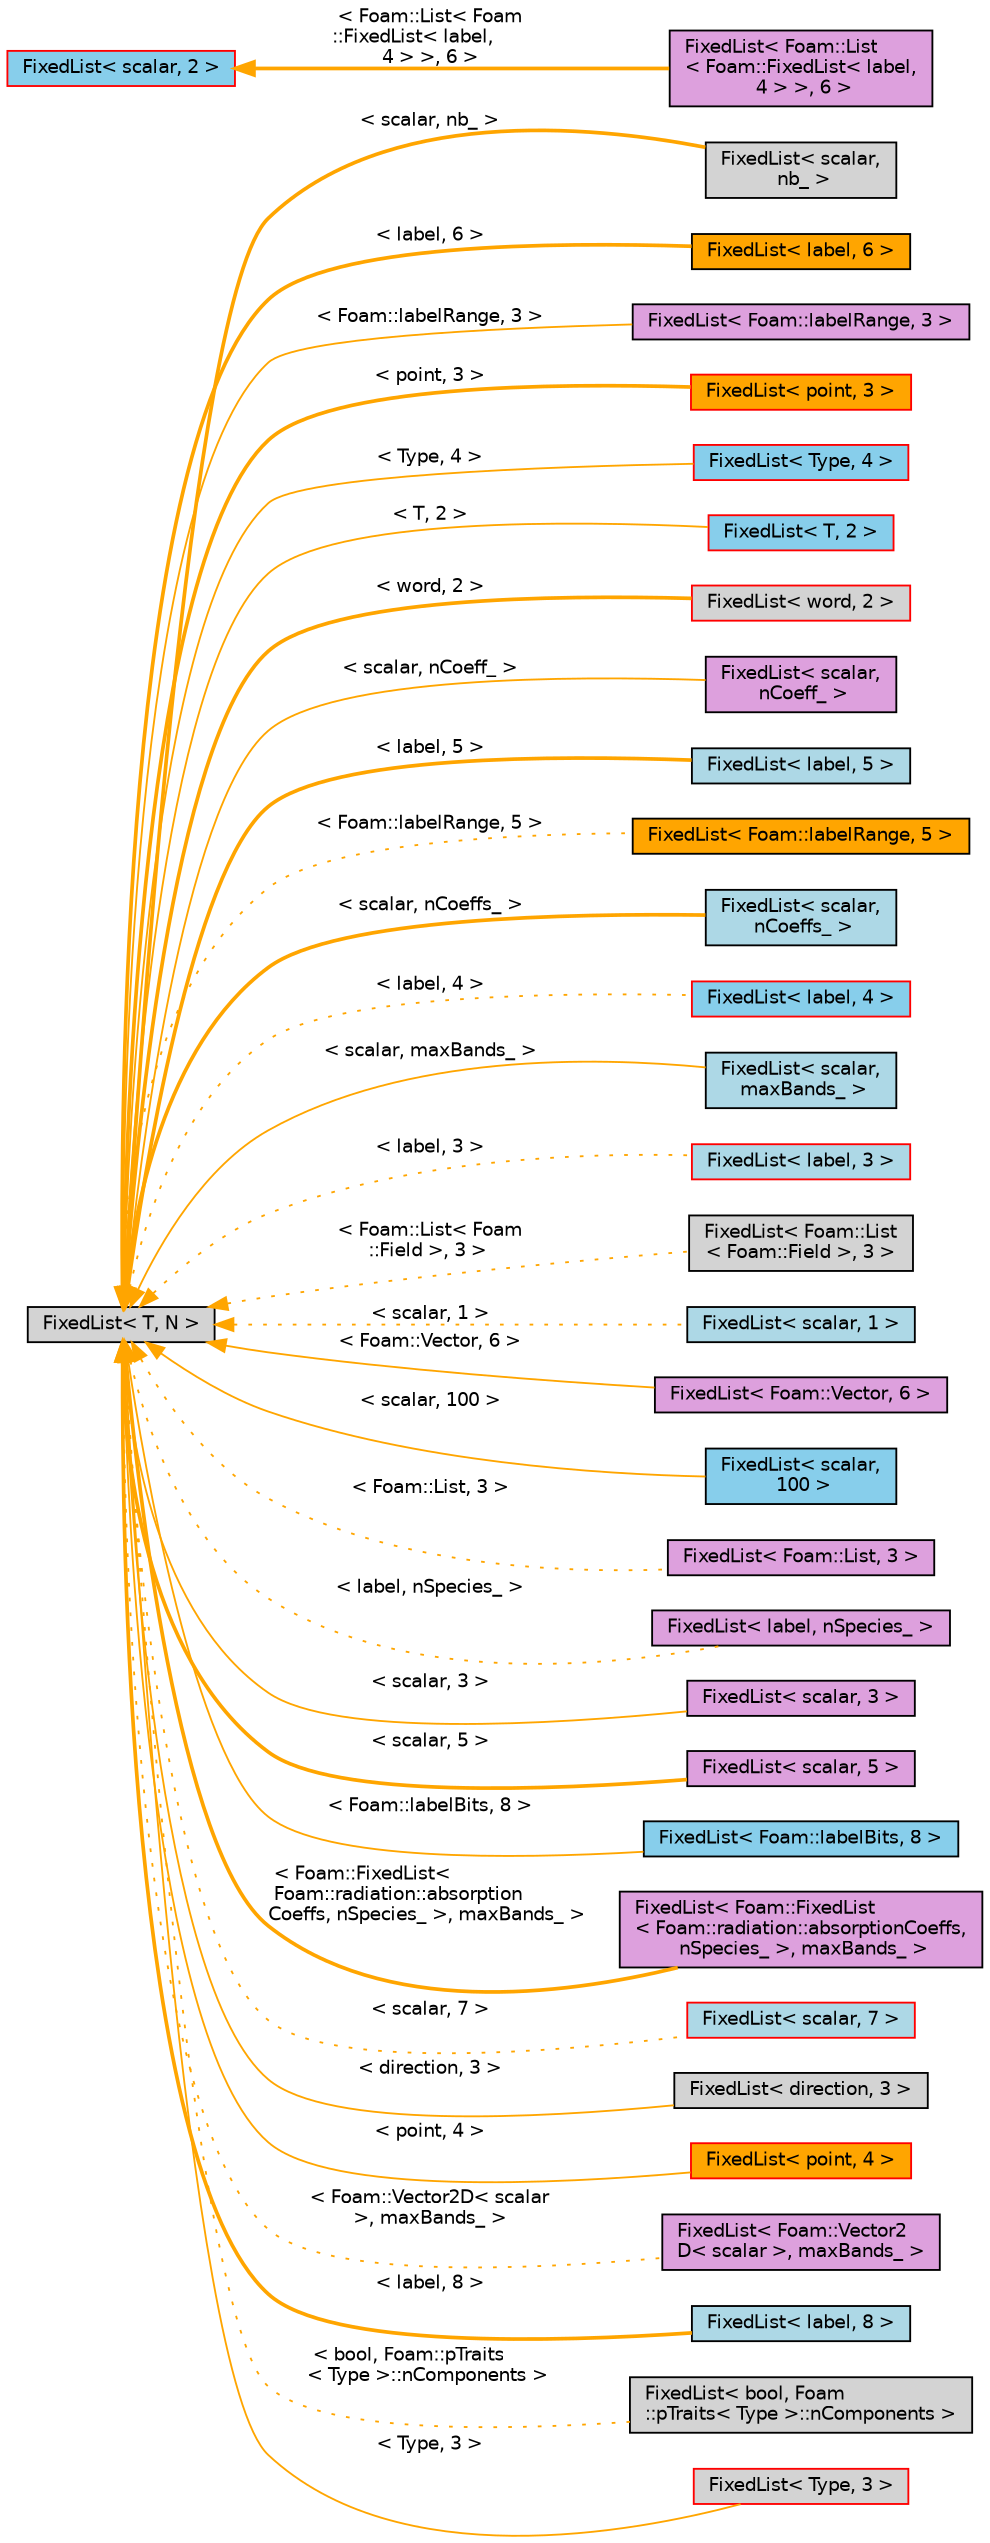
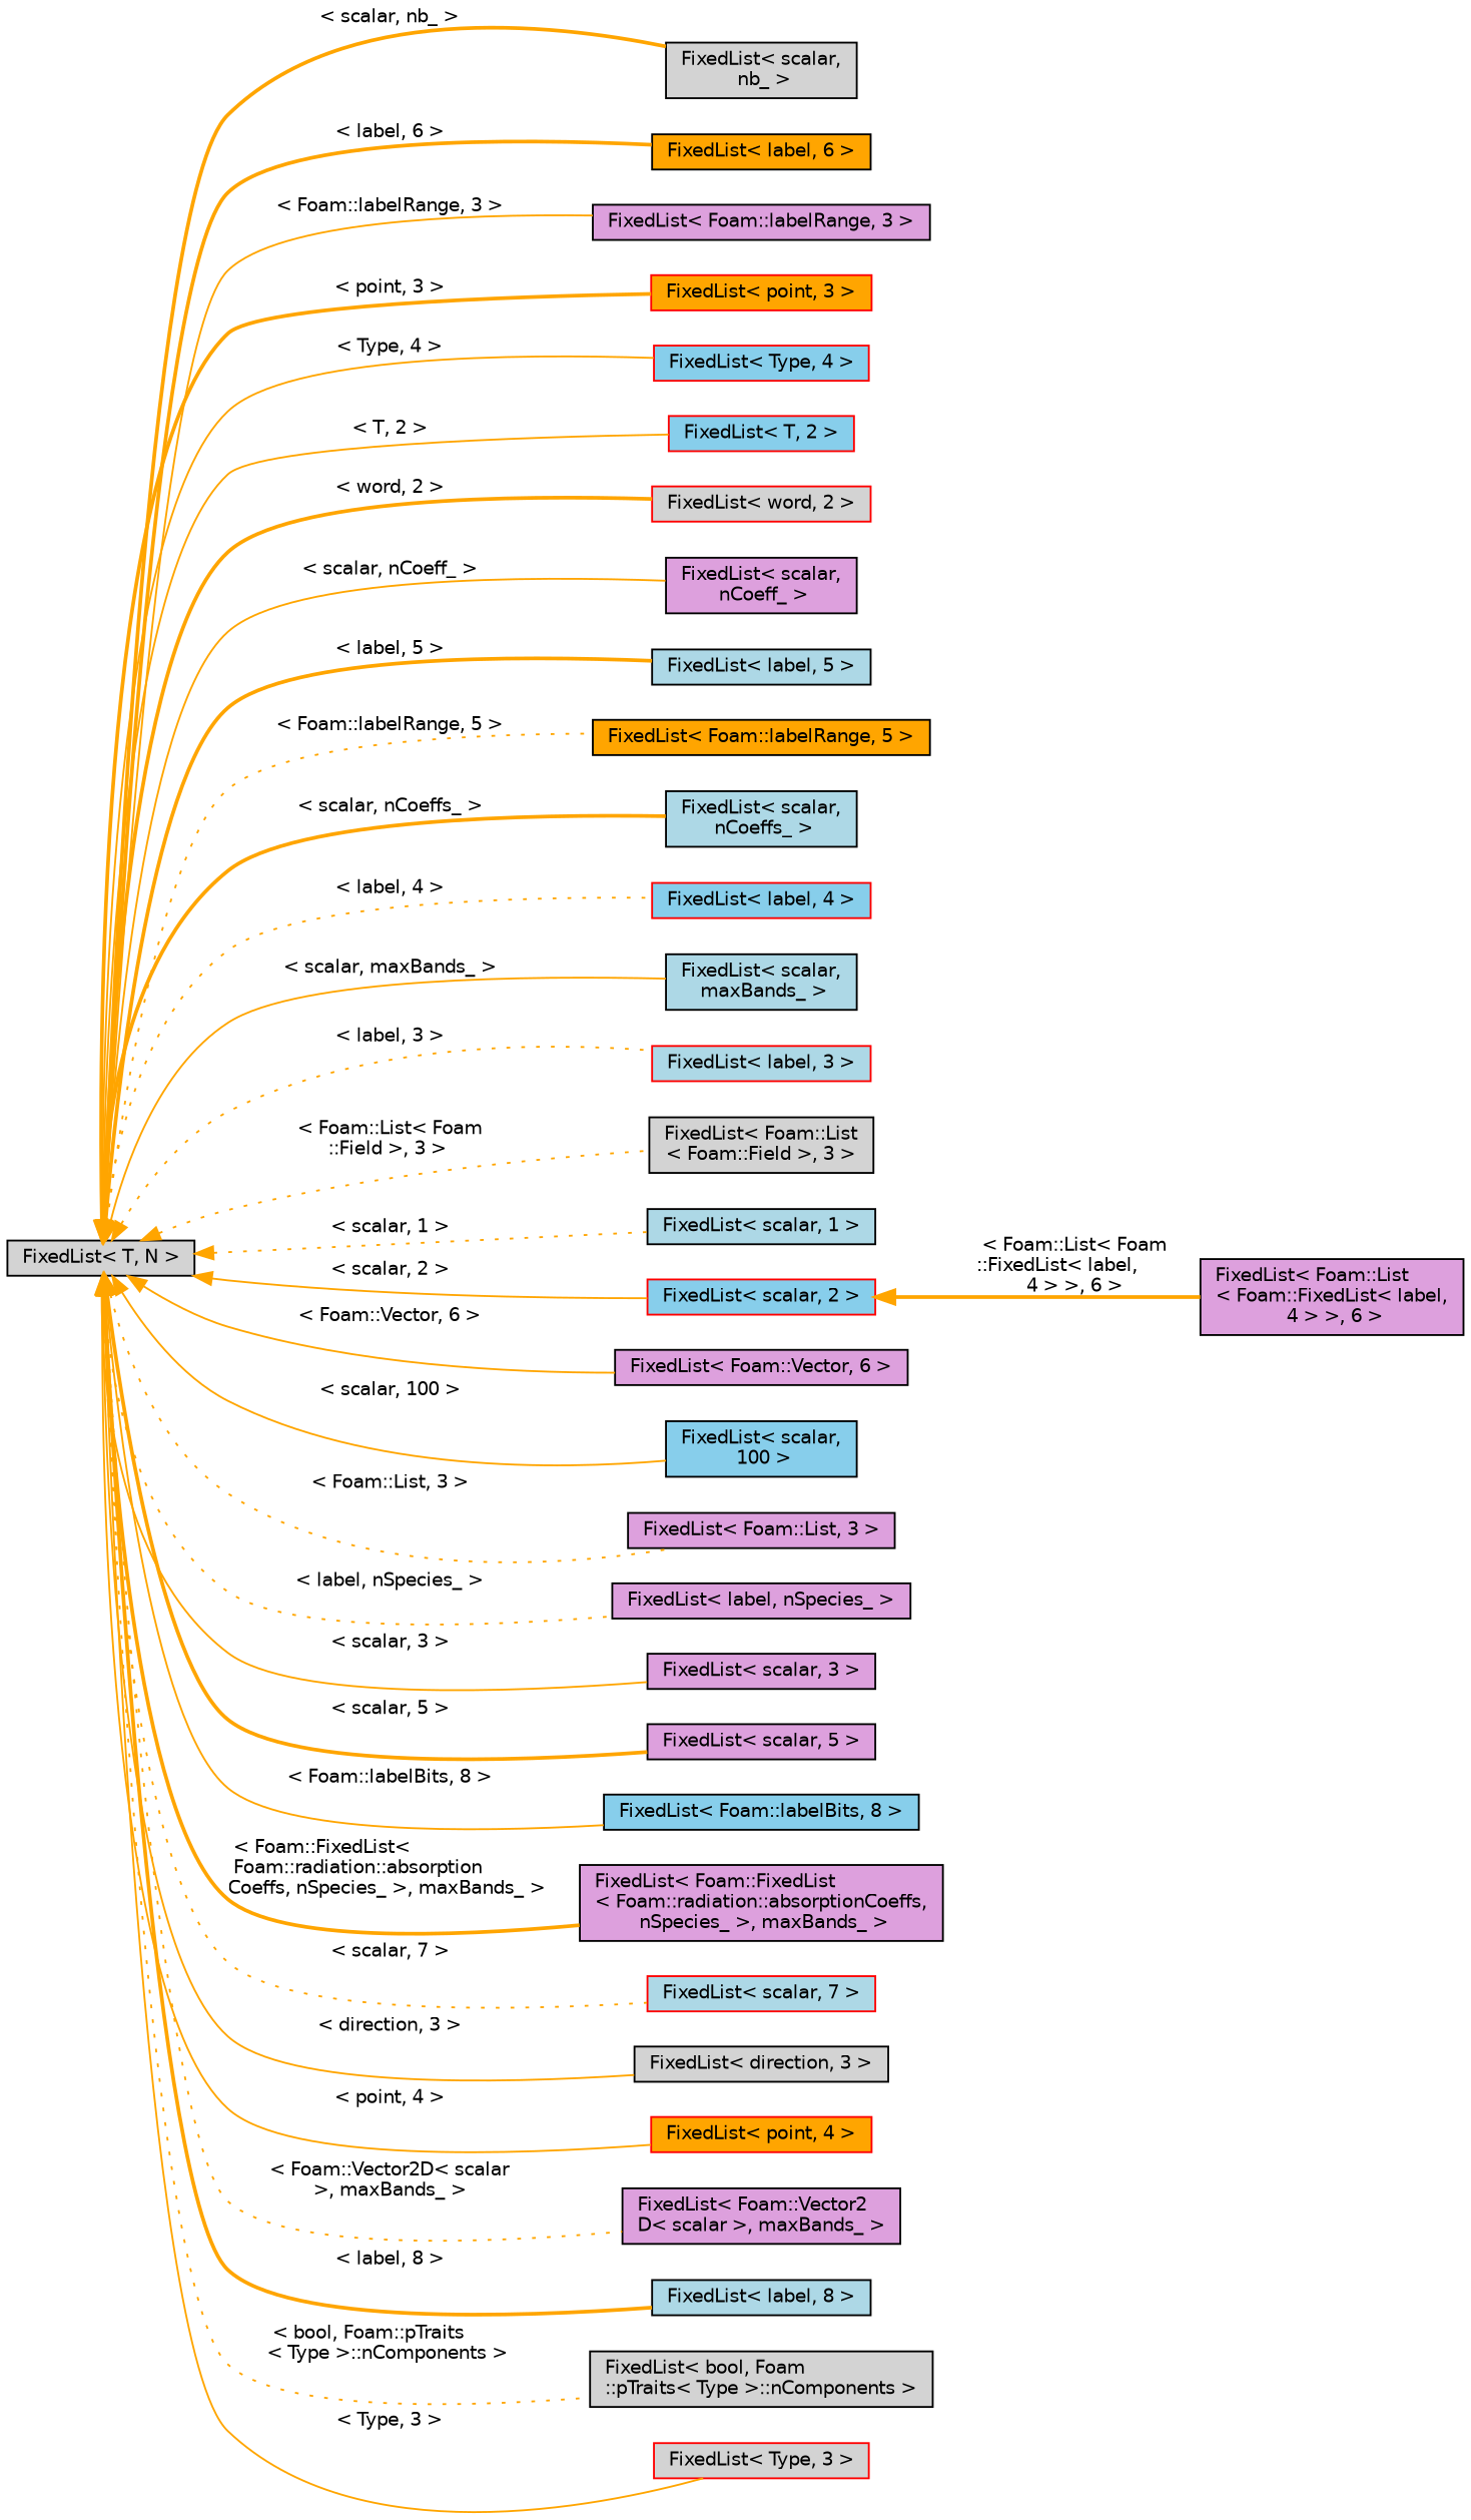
  digraph {
    rankdir=LR
    node [color=black fillcolor=plum fontname=Helvetica fontsize=10 shape=record style=filled]
    edge [color=orange dir=back fontname=Helvetica fontsize=10 labelfontname=Helvetica labelfontsize=10 style=solid]
    n1 [fillcolor=lightgrey fontcolor=black height=0.2 label="FixedList\< T, N \>" width=0.4]
    n2 [fillcolor=lightgrey height=0.2 label="FixedList\< scalar,\l nb_ \>" width=0.4]
    n3 [fillcolor=orange height=0.2 label="FixedList\< label, 6 \>" width=0.4]
    n4 [height=0.2 label="FixedList\< Foam::labelRange, 3 \>" width=0.4]
    n5 [color=red fillcolor=orange height=0.2 label="FixedList\< point, 3 \>" width=0.4]
    n6 [color=red fillcolor=skyblue height=0.2 label="FixedList\< Type, 4 \>" width=0.4]
    n7 [color=red fillcolor=skyblue height=0.2 label="FixedList\< T, 2 \>" width=0.4]
    n8 [color=red fillcolor=lightgrey height=0.2 label="FixedList\< word, 2 \>" width=0.4]
    n9 [height=0.2 label="FixedList\< scalar,\l nCoeff_ \>" width=0.4]
    n10 [fillcolor=lightblue height=0.2 label="FixedList\< label, 5 \>" width=0.4]
    n11 [fillcolor=orange height=0.2 label="FixedList\< Foam::labelRange, 5 \>" width=0.4]
    n12 [fillcolor=lightblue height=0.2 label="FixedList\< scalar,\l nCoeffs_ \>" width=0.4]
    n13 [color=red fillcolor=skyblue height=0.2 label="FixedList\< label, 4 \>" width=0.4]
    n14 [fillcolor=lightblue height=0.2 label="FixedList\< scalar,\l maxBands_ \>" width=0.4]
    n15 [color=red fillcolor=lightblue height=0.2 label="FixedList\< label, 3 \>" width=0.4]
    n16 [fillcolor=lightgrey height=0.2 label="FixedList\< Foam::List\l\< Foam::Field \>, 3 \>" width=0.4]
    n17 [fillcolor=lightblue height=0.2 label="FixedList\< scalar, 1 \>" width=0.4]
    n18 [color=red fillcolor=skyblue height=0.2 label="FixedList\< scalar, 2 \>" width=0.4]
    n19 [height=0.2 label="FixedList\< Foam::Vector, 6 \>" width=0.4]
    n20 [fillcolor=skyblue height=0.2 label="FixedList\< scalar,\l 100 \>" width=0.4]
    n21 [height=0.2 label="FixedList\< Foam::List, 3 \>" width=0.4]
    n22 [height=0.2 label="FixedList\< label, nSpecies_ \>" width=0.4]
    n23 [height=0.2 label="FixedList\< scalar, 3 \>" width=0.4]
    n24 [height=0.2 label="FixedList\< scalar, 5 \>" width=0.4]
    n25 [fillcolor=skyblue height=0.2 label="FixedList\< Foam::labelBits, 8 \>" width=0.4]
    n26 [height=0.2 label="FixedList\< Foam::FixedList\l\< Foam::radiation::absorptionCoeffs,\l nSpecies_ \>, maxBands_ \>" width=0.4]
    n27 [color=red fillcolor=lightblue height=0.2 label="FixedList\< scalar, 7 \>" width=0.4]
    n28 [fillcolor=lightgrey height=0.2 label="FixedList\< direction, 3 \>" width=0.4]
    n29 [color=red fillcolor=orange height=0.2 label="FixedList\< point, 4 \>" width=0.4]
    n30 [height=0.2 label="FixedList\< Foam::Vector2\lD\< scalar \>, maxBands_ \>" width=0.4]
    n31 [fillcolor=lightblue height=0.2 label="FixedList\< label, 8 \>" width=0.4]
    n32 [fillcolor=lightgrey height=0.2 label="FixedList\< bool, Foam\l::pTraits\< Type \>::nComponents \>" width=0.4]
    n33 [color=red fillcolor=lightgrey height=0.2 label="FixedList\< Type, 3 \>" width=0.4]
    n34 [height=0.2 label="FixedList\< Foam::List\l\< Foam::FixedList\< label,\l 4 \> \>, 6 \>" width=0.4]
    n1 -> n2 [label=" \< scalar, nb_ \>" style=bold]
    n1 -> n3 [label=" \< label, 6 \>" style=bold]
    n1 -> n4 [label=" \< Foam::labelRange, 3 \>"]
    n1 -> n5 [label=" \< point, 3 \>" style=bold]
    n1 -> n6 [label=" \< Type, 4 \>"]
    n1 -> n7 [label=" \< T, 2 \>"]
    n1 -> n8 [label=" \< word, 2 \>" style=bold]
    n1 -> n9 [label=" \< scalar, nCoeff_ \>"]
    n1 -> n10 [label=" \< label, 5 \>" style=bold]
    n1 -> n11 [label=" \< Foam::labelRange, 5 \>" style=dotted]
    n1 -> n12 [label=" \< scalar, nCoeffs_ \>" style=bold]
    n1 -> n13 [label=" \< label, 4 \>" style=dotted]
    n1 -> n14 [label=" \< scalar, maxBands_ \>"]
    n1 -> n15 [label=" \< label, 3 \>" style=dotted]
    n1 -> n16 [label=" \< Foam::List\< Foam\l::Field \>, 3 \>" style=dotted]
    n1 -> n17 [label=" \< scalar, 1 \>" style=dotted]
+   n1 -> n18 [label=" \< scalar, 2 \>"]
    n1 -> n19 [label=" \< Foam::Vector, 6 \>"]
    n1 -> n20 [label=" \< scalar, 100 \>"]
    n1 -> n21 [label=" \< Foam::List, 3 \>" style=dotted]
    n1 -> n22 [label=" \< label, nSpecies_ \>" style=dotted]
    n1 -> n23 [label=" \< scalar, 3 \>"]
    n1 -> n24 [label=" \< scalar, 5 \>" style=bold]
    n1 -> n25 [label=" \< Foam::labelBits, 8 \>"]
    n1 -> n26 [label=" \< Foam::FixedList\<\l Foam::radiation::absorption\lCoeffs, nSpecies_ \>, maxBands_ \>" style=bold]
    n1 -> n27 [label=" \< scalar, 7 \>" style=dotted]
    n1 -> n28 [label=" \< direction, 3 \>"]
    n1 -> n29 [label=" \< point, 4 \>"]
    n1 -> n30 [label=" \< Foam::Vector2D\< scalar\l \>, maxBands_ \>" style=dotted]
    n1 -> n31 [label=" \< label, 8 \>" style=bold]
    n1 -> n32 [label=" \< bool, Foam::pTraits\l\< Type \>::nComponents \>" style=dotted]
    n1 -> n33 [label=" \< Type, 3 \>"]
    n18 -> n34 [label=" \< Foam::List\< Foam\l::FixedList\< label,\l 4 \> \>, 6 \>" style=bold]
  }
